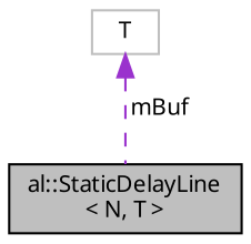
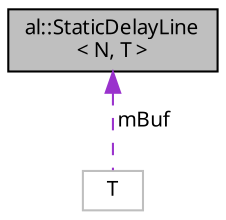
  digraph {
    node [fontname="FreeSans.ttf" fontsize=10 shape=record]
    n1 [color=black fillcolor=grey75 fontcolor=black height=0.2 label="al::StaticDelayLine\l\< N, T \>" style=filled width=0.4]
    n2 [color=grey75 height=0.2 label=T width=0.4]
-   n2 -> n1 [color=darkorchid3 dir=back fontname="FreeSans.ttf" fontsize=10 label=" mBuf" labelfontname="FreeSans.ttf" labelfontsize=10 style=dashed]
+   n1 -> n2 [color=darkorchid3 dir=back fontname="FreeSans.ttf" fontsize=10 label=" mBuf" labelfontname="FreeSans.ttf" labelfontsize=10 style=dashed]
  }
